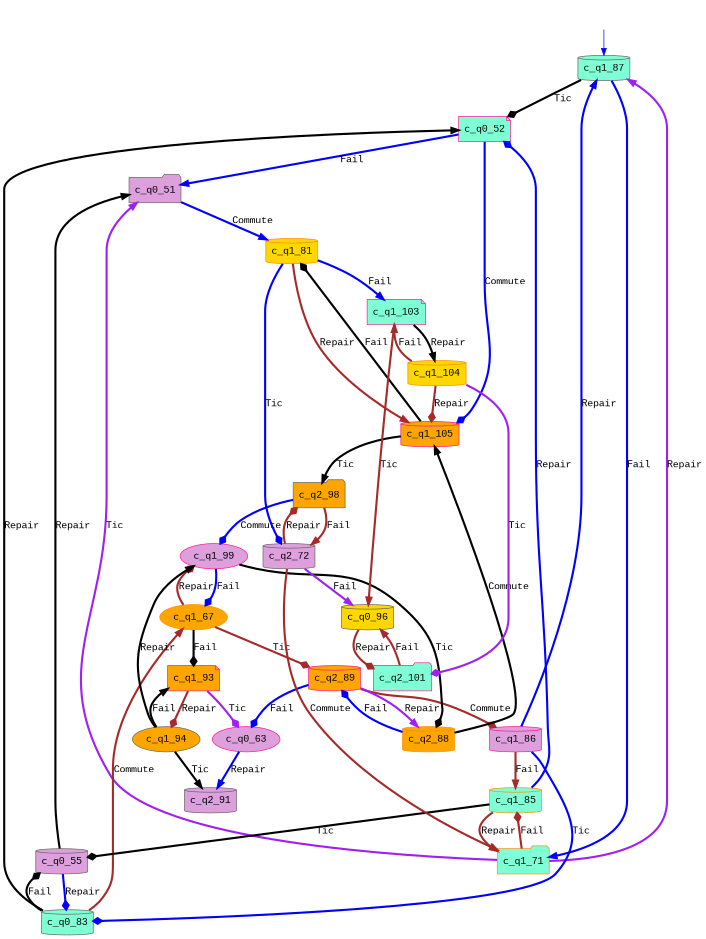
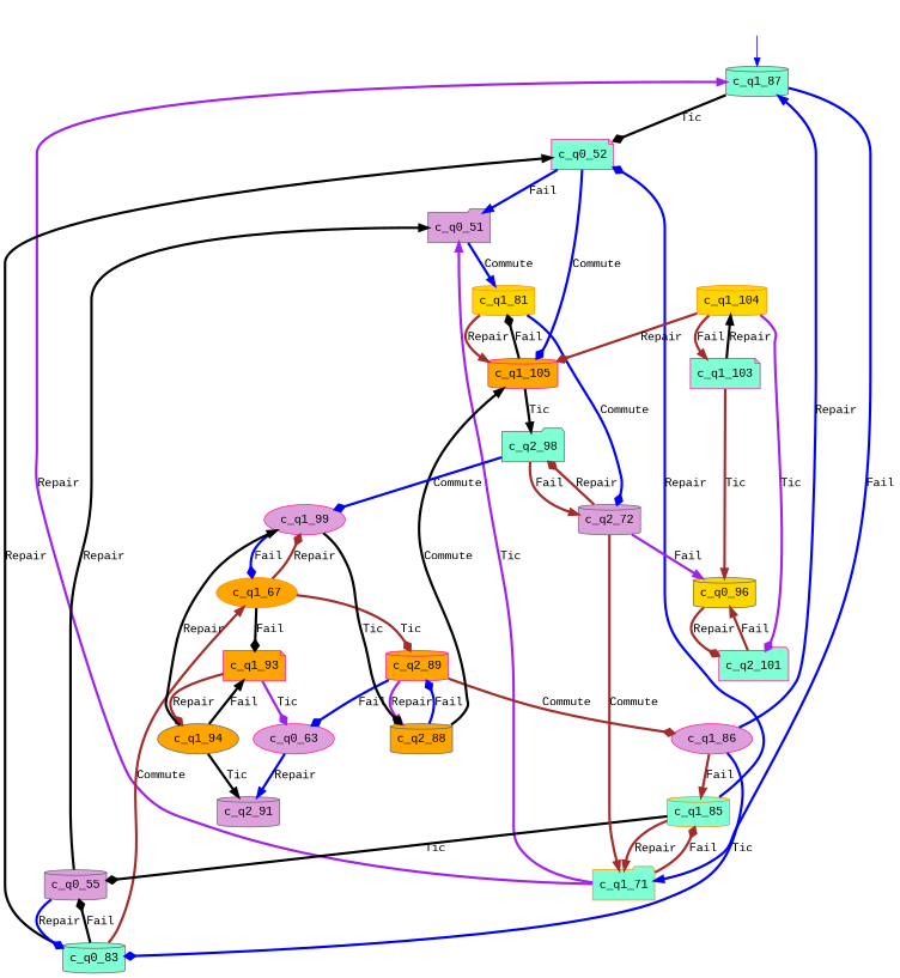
  digraph {
    fontname="Liberation Mono"
    rankdir=TB
    node [fontname="Liberation Mono" style="rounded, filled,filled" color=gray40 fillcolor=aquamarine shape=cylinder]
    edge [arrowhead=normal color=brown fontname="Liberation Mono" penwidth=3]
    start_c_q1_87 [style=invisible color="" fillcolor="" shape=""]
    n2 [label=c_q1_87]
    n3 [color=deeppink label=c_q0_52 shape=note]
    n4 [color=darkorange label=c_q1_71 shape=folder]
    n5 [label=c_q0_83]
    n6 [color=darkorange fillcolor=orange label=c_q1_67 shape=ellipse]
    n7 [fillcolor=plum label=c_q0_55]
    n8 [color=deeppink fillcolor=orange label=c_q2_89]
    n9 [color=deeppink fillcolor=orange label=c_q1_93 shape=note]
    n10 [color=deeppink fillcolor=plum label=c_q1_99 shape=ellipse]
    n11 [fillcolor=plum label=c_q0_51 shape=folder]
    n12 [color=deeppink fillcolor=orange label=c_q1_105]
-   n13 [color=deeppink fillcolor=plum label=c_q1_86]
+   n13 [color=deeppink fillcolor=plum label=c_q1_86 shape=ellipse]
    n14 [color=deeppink fillcolor=plum label=c_q0_63 shape=ellipse]
-   n15 [color=darkorange fillcolor=orange label=c_q2_88]
+   n15 [fillcolor=orange label=c_q2_88]
    n16 [fillcolor=orange label=c_q1_94 shape=ellipse]
    n17 [color=darkorange label=c_q1_85]
    n18 [fillcolor=plum label=c_q2_91]
-   n19 [fillcolor=orange label=c_q2_98 shape=folder]
+   n19 [label=c_q2_98 shape=folder]
    n20 [color=darkorange fillcolor=gold label=c_q1_81]
    n21 [fillcolor=plum label=c_q2_72]
    n22 [color=deeppink label=c_q1_103 shape=note]
    n23 [color=darkorange fillcolor=gold label=c_q1_104]
    n24 [fillcolor=gold label=c_q0_96]
    n25 [color=deeppink label=c_q2_101 shape=folder]
    start_c_q1_87 -> n2 [color=blue penwidth=""]
    n2 -> n3 [arrowhead=diamond color=black label=Tic]
    n2 -> n4 [color=blue label=Fail]
    n3 -> n11 [color=blue label=Fail]
    n3 -> n12 [arrowhead=diamond color=blue label=Commute]
    n4 -> n2 [color=purple label=Repair]
    n4 -> n11 [color=purple label=Tic]
    n4 -> n17 [arrowhead=diamond label=Fail]
    n5 -> n3 [color=black label=Repair]
    n5 -> n6 [label=Commute]
    n5 -> n7 [arrowhead=diamond color=black label=Fail]
    n6 -> n8 [arrowhead=diamond label=Tic]
    n6 -> n9 [arrowhead=diamond color=black label=Fail]
    n6 -> n10 [arrowhead=diamond label=Repair]
    n7 -> n5 [arrowhead=diamond color=blue label=Repair]
    n7 -> n11 [color=black label=Repair]
    n8 -> n13 [arrowhead=diamond label=Commute]
    n8 -> n14 [arrowhead=diamond color=blue label=Fail]
    n8 -> n15 [color=purple label=Repair]
    n9 -> n14 [arrowhead=diamond color=purple label=Tic]
    n9 -> n16 [arrowhead=diamond label=Repair]
    n10 -> n6 [arrowhead=diamond color=blue label=Fail]
    n10 -> n15 [arrowhead=diamond color=black label=Tic]
    n11 -> n20 [color=blue label=Commute]
    n12 -> n19 [color=black label=Tic]
    n12 -> n20 [arrowhead=diamond color=black label=Fail]
    n13 -> n2 [color=blue label=Repair]
    n13 -> n5 [arrowhead=diamond color=blue label=Tic]
    n13 -> n17 [label=Fail]
    n14 -> n18 [color=blue label=Repair]
    n15 -> n8 [arrowhead=diamond color=blue label=Fail]
    n15 -> n12 [color=black label=Commute]
    n16 -> n9 [color=black label=Fail]
    n16 -> n10 [color=black label=Repair]
    n16 -> n18 [color=black label=Tic]
    n17 -> n3 [arrowhead=diamond color=blue label=Repair]
    n17 -> n4 [label=Repair]
    n17 -> n7 [arrowhead=diamond color=black label=Tic]
    n19 -> n10 [arrowhead=diamond color=blue label=Commute]
    n19 -> n21 [label=Fail]
    n20 -> n12 [label=Repair]
-   n20 -> n21 [arrowhead=diamond color=blue label=Tic]
-   n20 -> n22 [color=blue label=Fail]
+   n20 -> n21 [arrowhead=diamond color=blue label=Commute]
    n21 -> n4 [label=Commute]
    n21 -> n19 [arrowhead=diamond label=Repair]
    n21 -> n24 [color=purple label=Fail]
    n22 -> n23 [color=black label=Repair]
    n22 -> n24 [label=Tic]
    n23 -> n12 [arrowhead=diamond label=Repair]
    n23 -> n22 [label=Fail]
    n23 -> n25 [arrowhead=diamond color=purple label=Tic]
    n24 -> n25 [arrowhead=diamond label=Repair]
    n25 -> n24 [label=Fail]
  }
